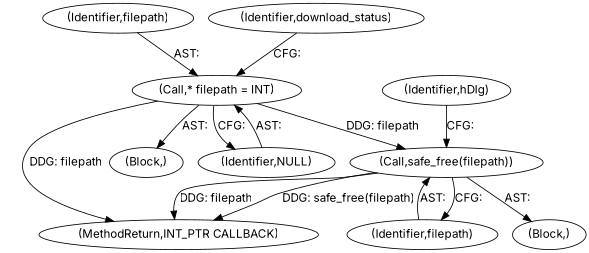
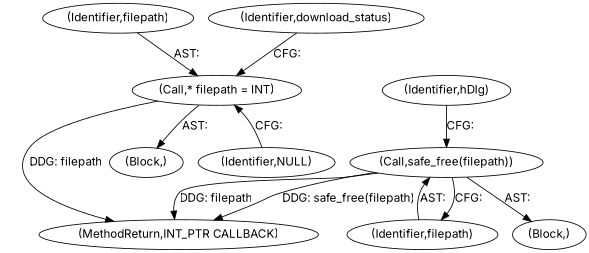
  digraph {
    fontname=Inter
    node [fontname=Inter]
    edge [fontname=Inter]
    n1 [label="(Call,safe_free(filepath))"]
    n2 [label="(Identifier,filepath)"]
    n3 [label="(MethodReturn,INT_PTR CALLBACK)"]
    n4 [label="(Block,)"]
    n5 [label="(Call,* filepath = INT)"]
    n6 [label="(Block,)"]
    n7 [label="(Identifier,NULL)"]
    n8 [label="(Identifier,hDlg)"]
    n9 [label="(Identifier,filepath)"]
    n10 [label="(Identifier,download_status)"]
    n1 -> n2 [label="CFG: "]
    n1 -> n3 [label="DDG: filepath"]
    n1 -> n3 [label="DDG: safe_free(filepath)"]
    n1 -> n4 [label="AST: "]
    n2 -> n1 [label="AST: "]
-   n5 -> n1 [label="DDG: filepath"]
    n5 -> n3 [label="DDG: filepath"]
    n5 -> n6 [label="AST: "]
-   n5 -> n7 [label="CFG: "]
-   n7 -> n5 [label="AST: "]
+   n7 -> n5 [label="CFG: "]
    n8 -> n1 [label="CFG: "]
    n9 -> n5 [label="AST: "]
    n10 -> n5 [label="CFG: "]
  }
